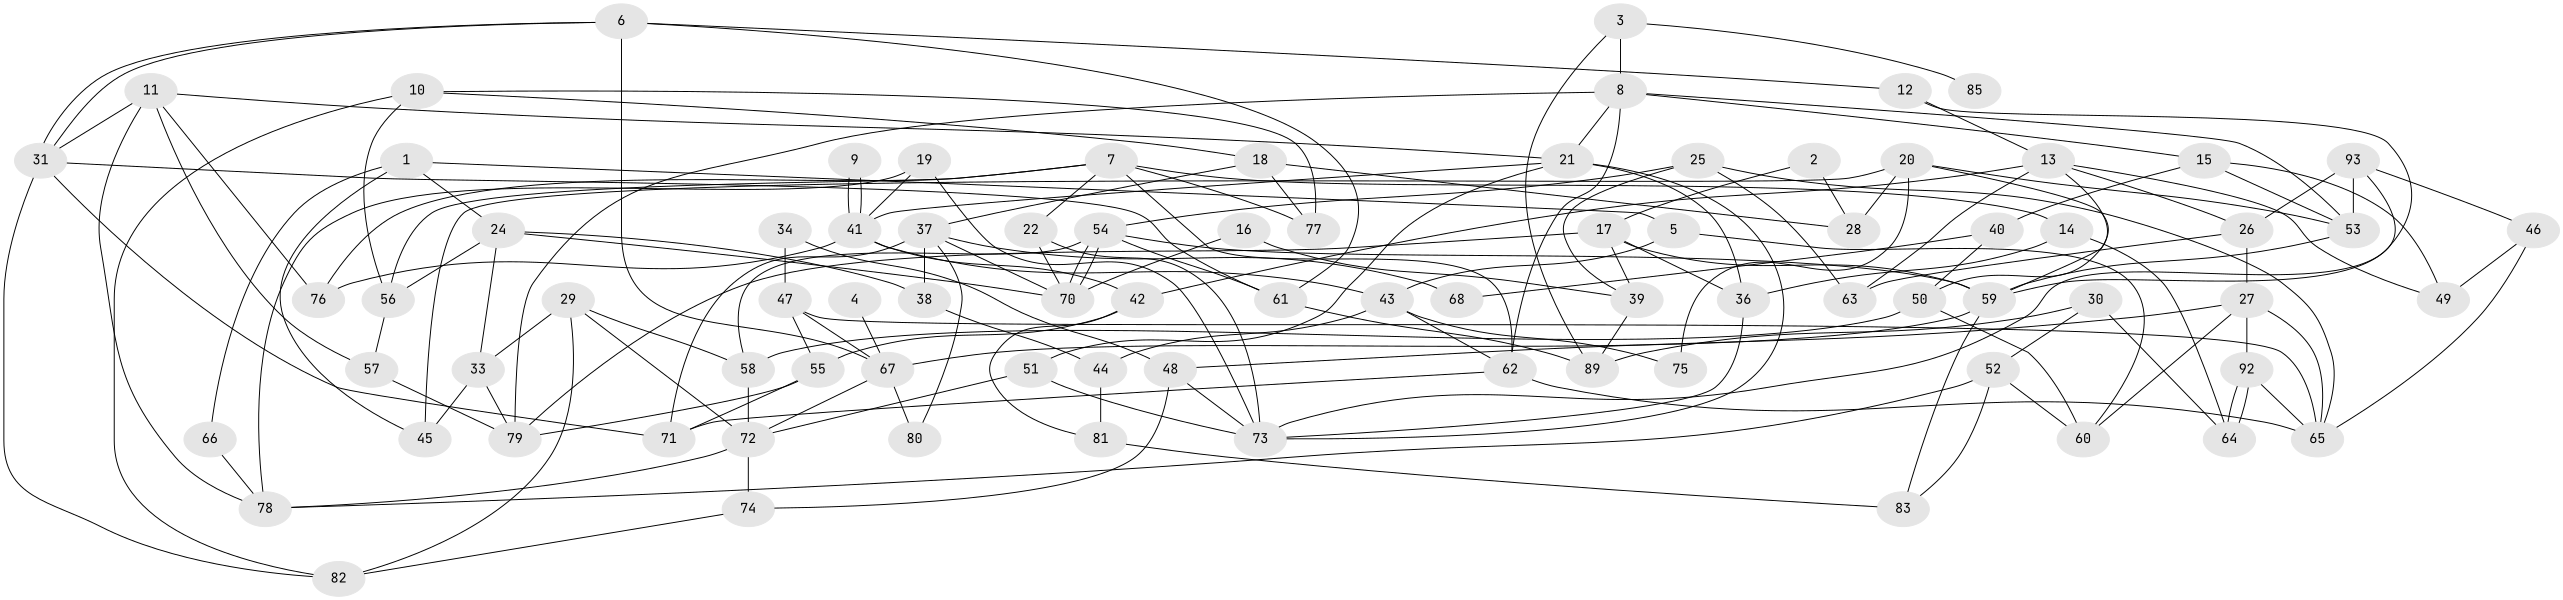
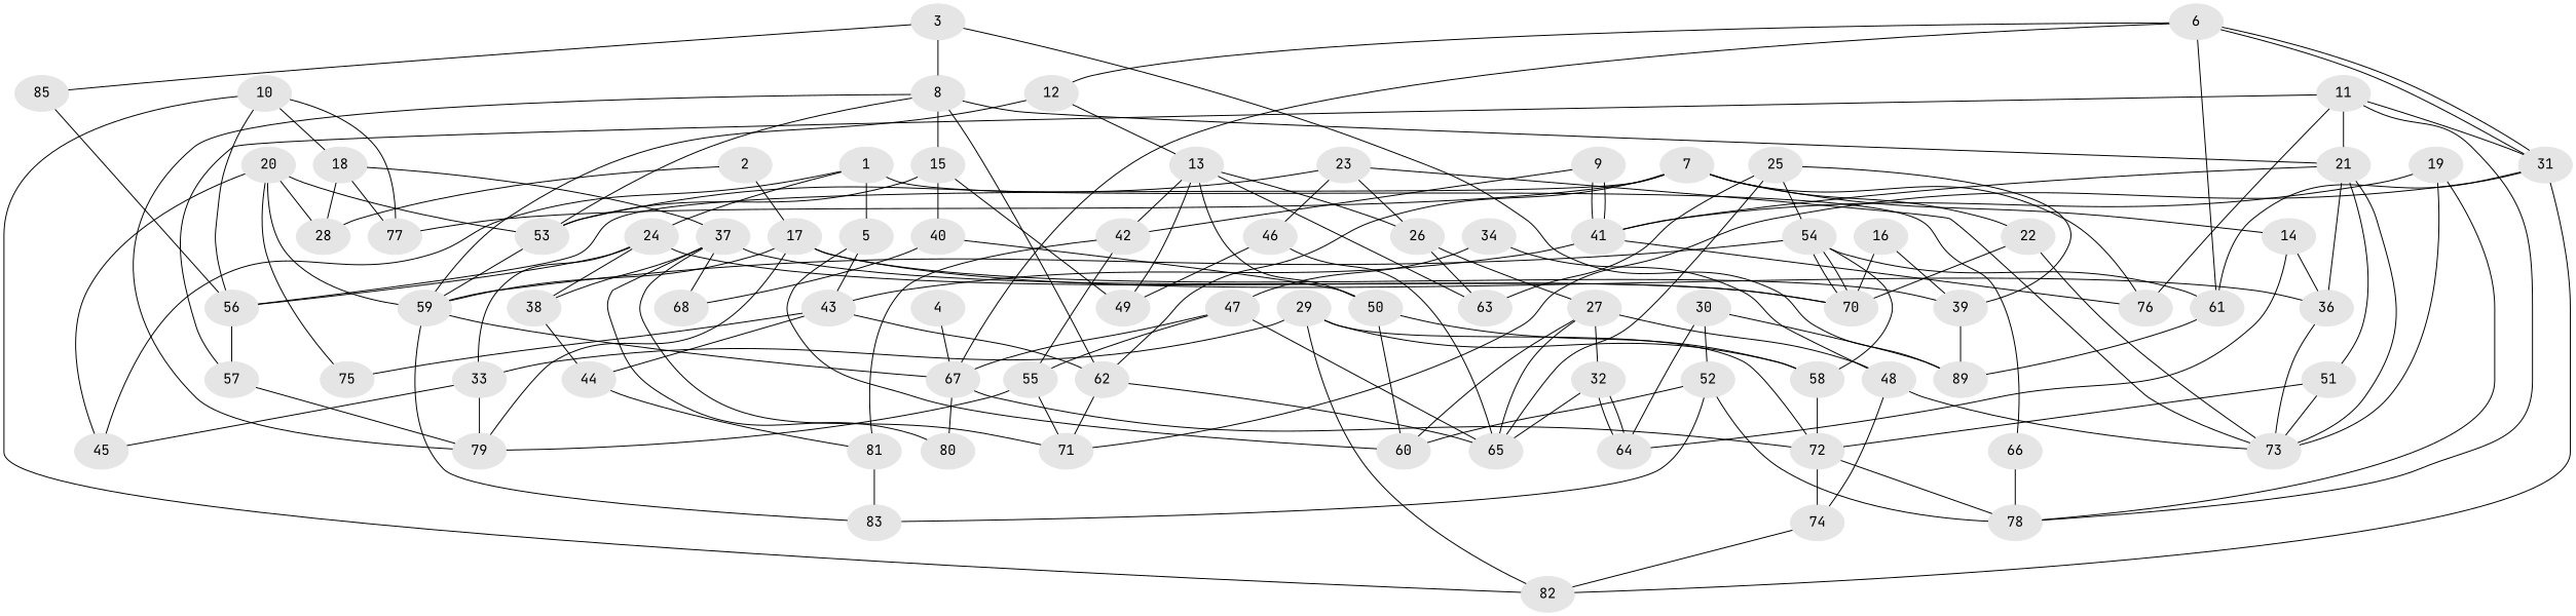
  graph {
    fontname="JetBrains Mono"
    node [color=gray90 fontname="JetBrains Mono" style=filled]
    edge [fontname="JetBrains Mono"]
    1
    5
    24
    45
    66
    43
    60
    56
    70
    33
    38
    78
    2
    17
    28
    79
    59
    36
    39
    3
    8
    n22 [label=85]
    n23 [label=89]
    62
    15
    21
    53
    4
    67
    58
    72
    80
    75
    44
    6
    12
    31
    61
    13
    82
    71
    7
    14
    22
    76
    77
    64
    73
    57
    65
    49
    40
    41
    51
    9
    42
    55
    81
    10
    18
    37
    11
    26
    50
    63
    83
    27
    68
    16
    19
    20
-   23 [label=93]
+   23
    46
    25
    54
-   32 [label=92]
+   32
    48
    74
    29
    30
    52
    34
    47
    1 -- 5
    1 -- 24
    1 -- 45
    1 -- 66
    5 -- 43
    5 -- 60
    24 -- 56
    24 -- 70
    24 -- 33
    24 -- 38
    66 -- 78
    43 -- 62
    43 -- 75
    43 -- 44
    56 -- 57
    33 -- 45
    33 -- 79
    38 -- 44
    2 -- 17
    2 -- 28
    17 -- 79
    17 -- 59
    17 -- 36
    17 -- 39
    59 -- 67
    59 -- 83
    36 -- 73
    39 -- n23
    3 -- 8
    3 -- n22
    3 -- n23
    8 -- 79
    8 -- 62
    8 -- 15
    8 -- 21
    8 -- 53
+   n22 -- 56
    62 -- 71
    62 -- 65
    15 -- 53
    15 -- 49
    15 -- 40
    21 -- 36
    21 -- 73
    21 -- 41
    21 -- 51
    53 -- 59
    4 -- 67
    67 -- 72
    67 -- 80
    58 -- 72
    72 -- 78
    72 -- 74
    44 -- 81
    6 -- 67
    6 -- 12
    6 -- 31
    6 -- 31
    6 -- 61
    12 -- 59
    12 -- 13
    31 -- 61
    31 -- 82
    31 -- 71
    61 -- n23
    13 -- 49
    13 -- 42
    13 -- 26
    13 -- 50
    13 -- 63
    7 -- 56
    7 -- 62
    7 -- 14
    7 -- 22
    7 -- 76
    7 -- 77
    14 -- 36
    14 -- 64
    22 -- 70
    22 -- 73
    57 -- 79
    40 -- 50
    40 -- 68
    41 -- 43
    41 -- 76
    51 -- 72
    51 -- 73
    9 -- 41
    9 -- 41
-   41 -- 42
+   9 -- 42
    42 -- 55
    42 -- 81
    55 -- 79
    55 -- 71
    81 -- 83
    10 -- 56
    10 -- 82
    10 -- 77
    10 -- 18
    18 -- 28
    18 -- 77
    18 -- 37
    37 -- 70
    37 -- 38
    37 -- 80
    37 -- 71
    37 -- 68
    11 -- 78
    11 -- 21
    11 -- 31
    11 -- 76
    11 -- 57
    26 -- 63
    26 -- 27
    50 -- 60
    50 -- 58
    27 -- 60
    27 -- 65
    27 -- 32
    27 -- 48
    16 -- 70
    16 -- 39
    19 -- 78
    19 -- 73
    19 -- 41
    20 -- 45
    20 -- 28
    20 -- 59
    20 -- 53
    20 -- 75
    23 -- 53
    23 -- 73
    23 -- 26
    23 -- 46
    46 -- 65
    46 -- 49
    25 -- 39
    25 -- 65
    25 -- 63
    25 -- 54
    54 -- 70
    54 -- 70
    54 -- 59
    54 -- 58
    54 -- 61
    32 -- 64
    32 -- 64
    32 -- 65
    48 -- 73
    48 -- 74
    74 -- 82
    29 -- 33
    29 -- 58
    29 -- 72
    29 -- 82
    30 -- n23
    30 -- 64
    30 -- 52
    52 -- 60
    52 -- 78
    52 -- 83
    34 -- 48
    34 -- 47
    47 -- 67
    47 -- 65
    47 -- 55
  }
